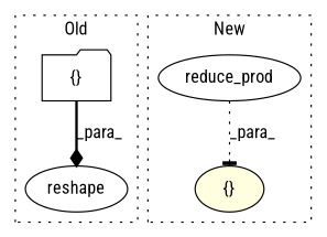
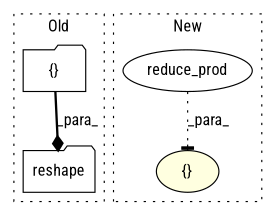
  digraph {
    fontname="Roboto Condensed"
    node [a=32 l="1,1" shape=folder style=filled fillcolor=white fontname="Roboto Condensed"]
    edge [fontname="Roboto Condensed"]
-   n1 [l="8,1" label=reshape s="9094,9114" shape=ellipse]
+   n1 [l="8,1" label=reshape s="9094,9114"]
    n2 [a=4 label="{}" s="9034,9058"]
    n3 [l="12,1" label=reduce_prod s="9507,9525" shape=ellipse]
    n4 [a=4 label="{}" s="9609,9649" shape=ellipse fillcolor=lightyellow]
    subgraph cluster_1 {
      label=Old
      style=dotted
      n1
      n2
    }
    subgraph cluster_2 {
      label=New
      style=dotted
      n3
      n4
    }
    n2 -> n1 [label=_para_ style=bold arrowhead=diamond]
    n3 -> n4 [label=_para_ style=dotted arrowhead=tee]
  }
